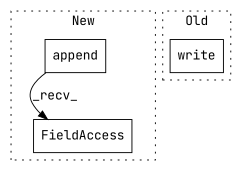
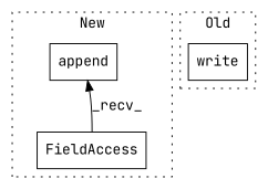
  digraph {
    fontname="JetBrains Mono"
    node [a=32 shape=box fontname="JetBrains Mono"]
    n1 [l="7,1" label=append s="5757,5800"]
    n2 [a=22 l=13 label=FieldAccess s=5743]
    n3 [l="6,1" label=write s="6659,6669"]
    subgraph cluster_1 {
      label=New
      style=dotted
      n1
      n2
    }
    subgraph cluster_2 {
      label=Old
      style=dotted
      n3
    }
-   n1 -> n2 [label=_recv_ style=solid fontname="JetBrains Mono"]
+   n2 -> n1 [label=_recv_ style=solid fontname="JetBrains Mono"]
  }
